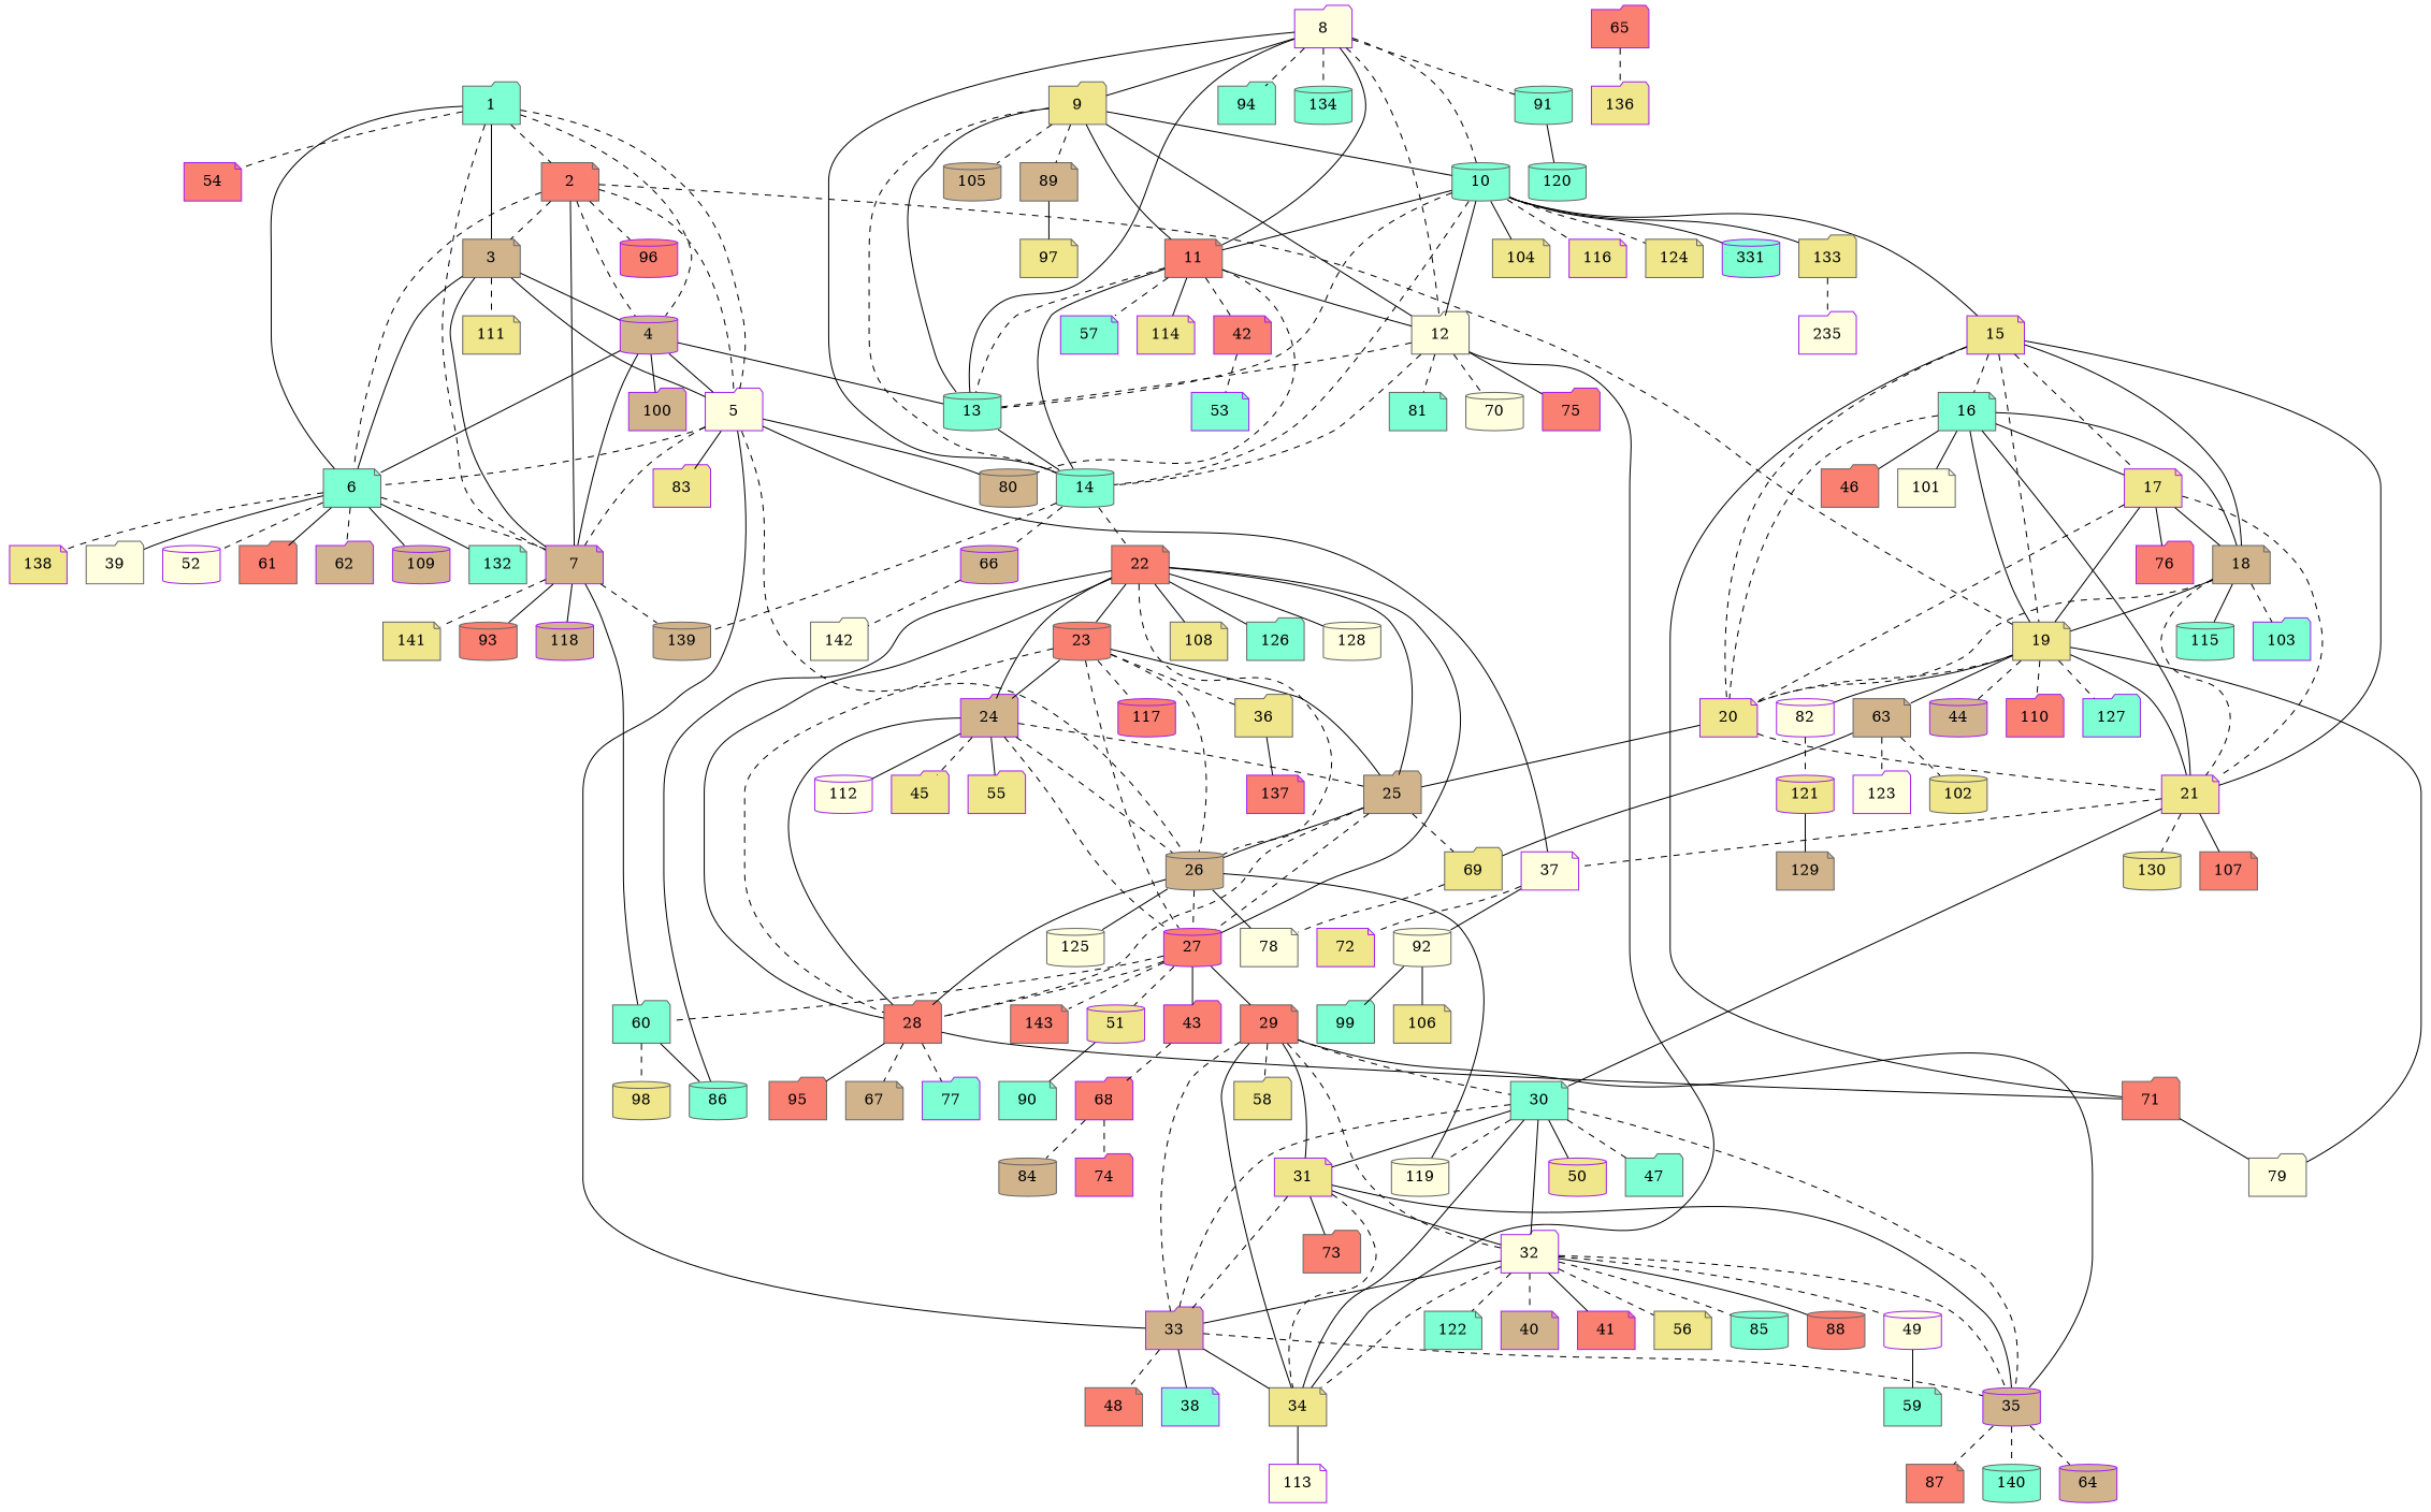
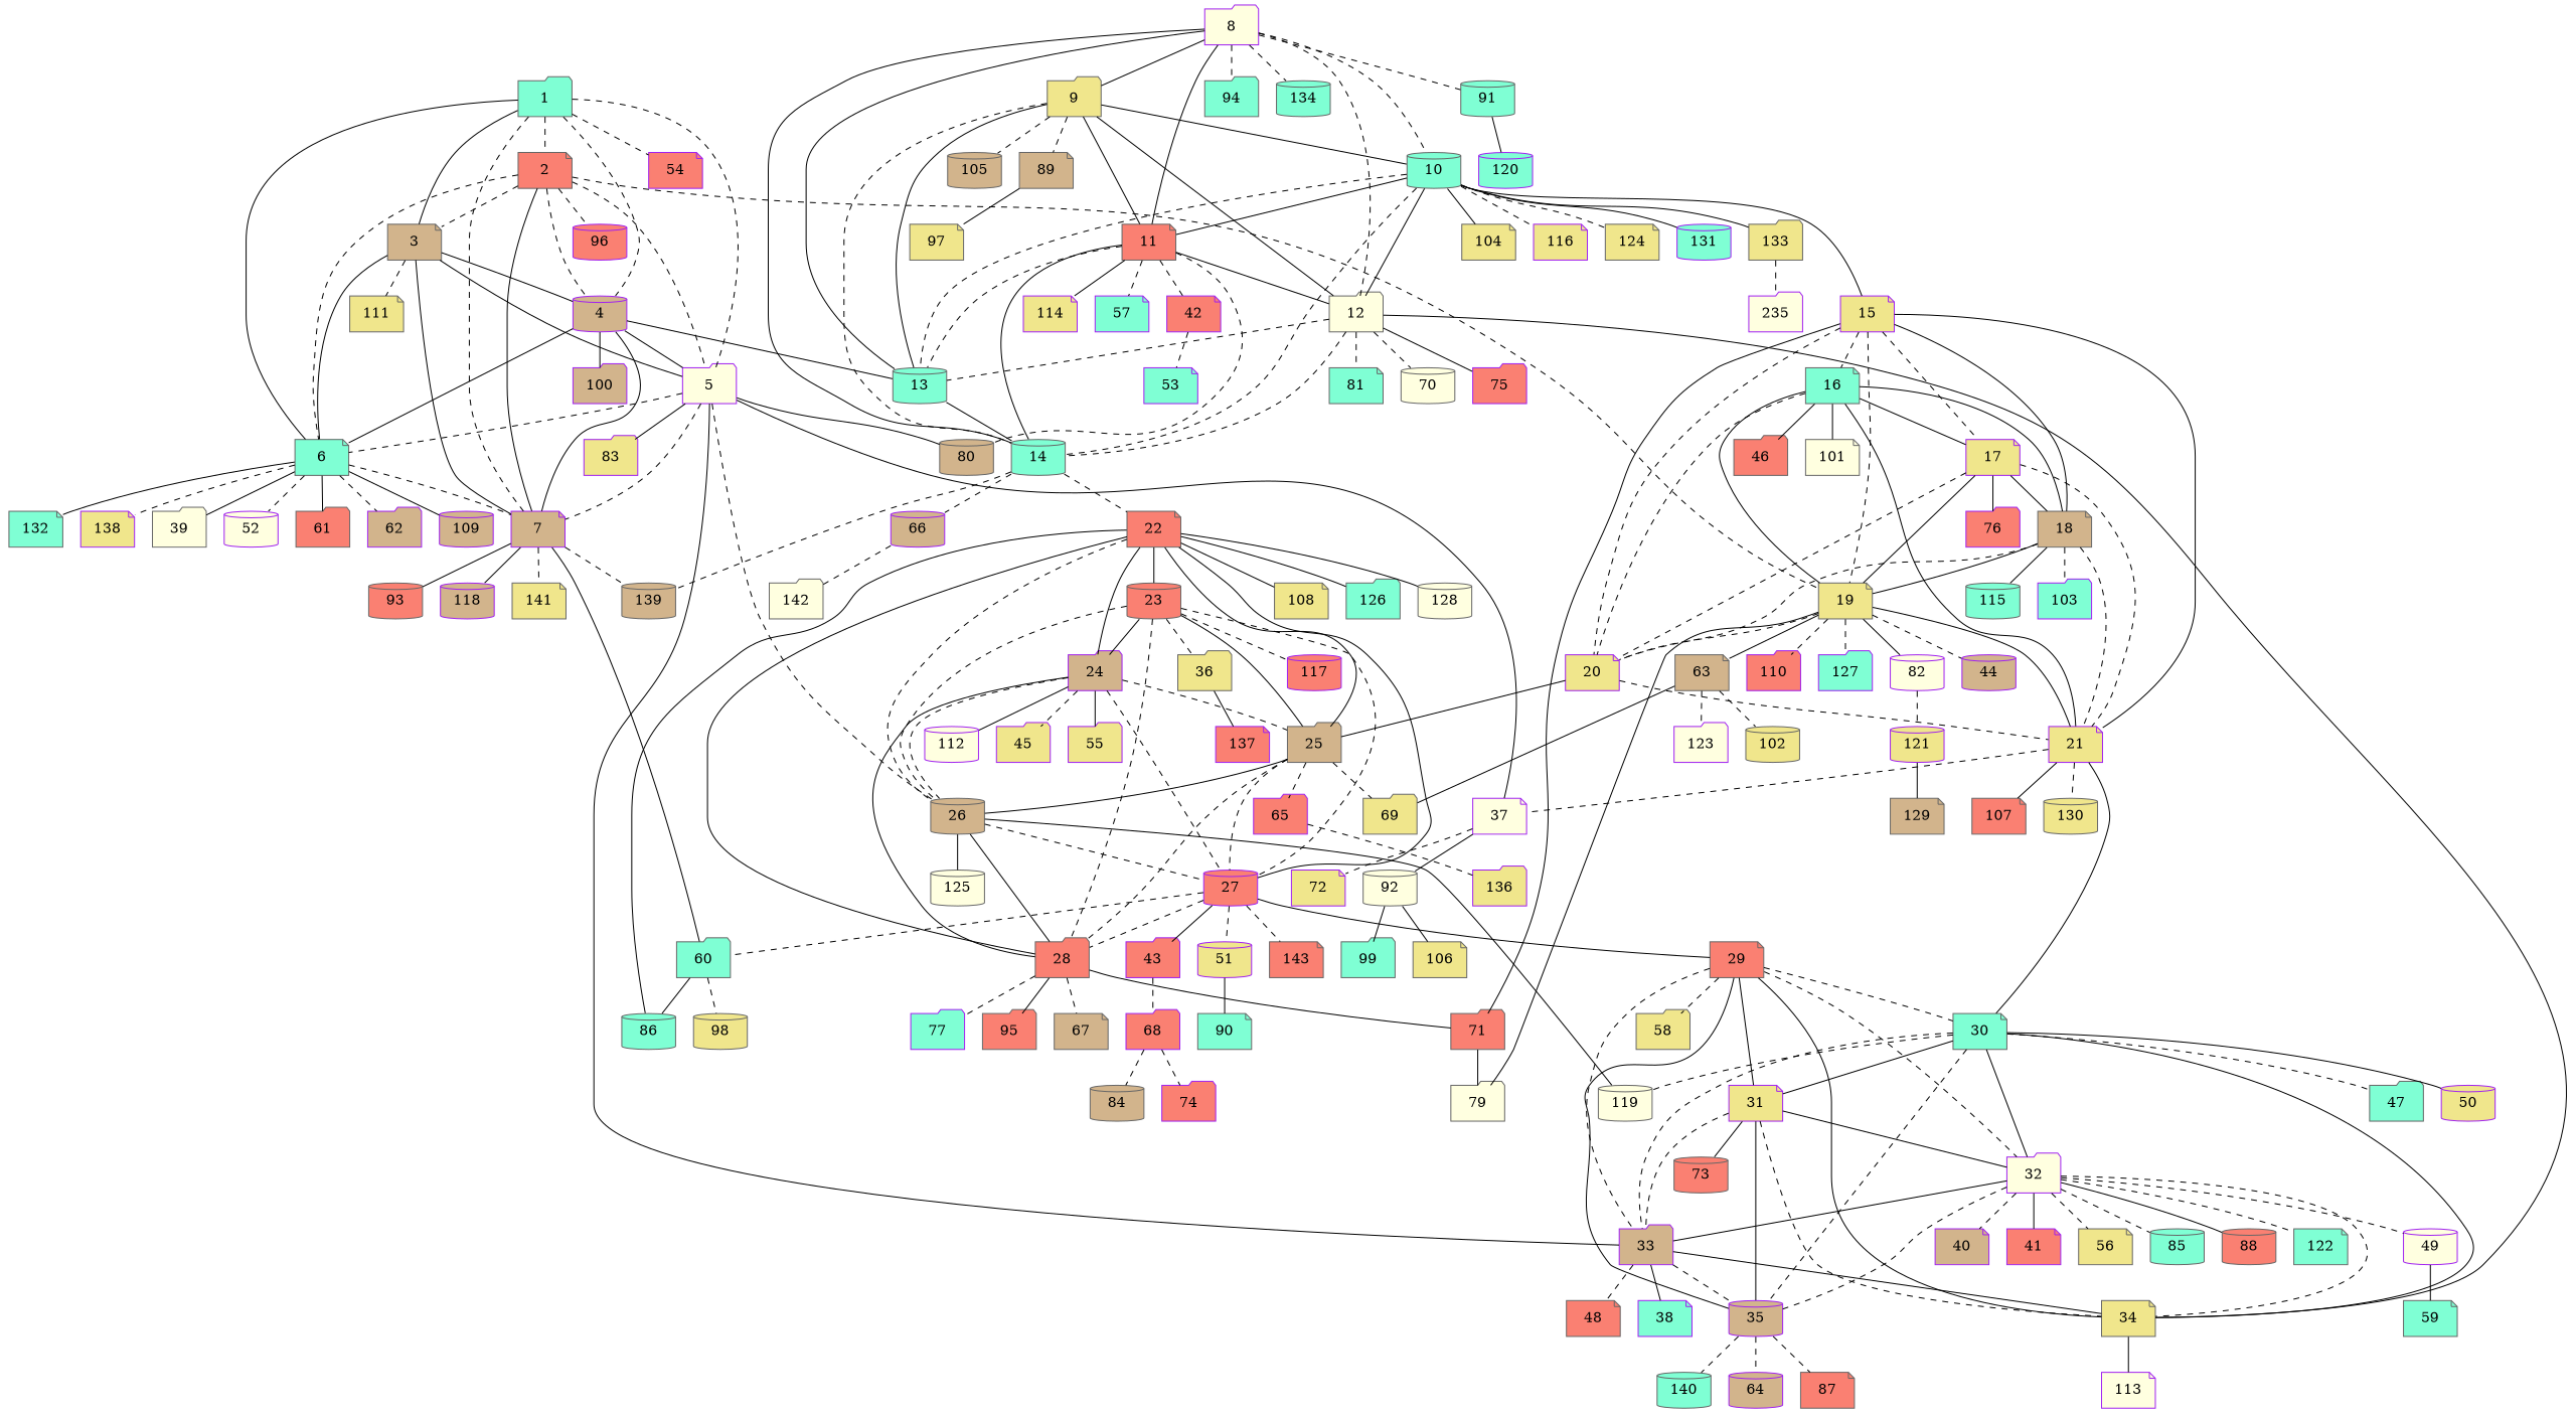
  graph {
    node [color=gray40 fillcolor=khaki shape=note style=filled]
    edge [style=dashed]
    1 [fillcolor=aquamarine shape=folder]
    2 [fillcolor=salmon]
    3 [fillcolor=tan]
    4 [color=purple fillcolor=tan shape=cylinder]
    5 [color=purple fillcolor=lightyellow shape=folder]
    6 [fillcolor=aquamarine]
    7 [color=purple fillcolor=tan]
    54 [color=purple fillcolor=salmon]
    19
    96 [color=purple fillcolor=salmon shape=cylinder]
    111
    13 [fillcolor=aquamarine shape=cylinder]
    100 [color=purple fillcolor=tan shape=folder]
    26 [fillcolor=tan shape=cylinder]
    33 [color=purple fillcolor=tan shape=folder]
    37 [color=purple fillcolor=lightyellow]
    80 [fillcolor=tan shape=cylinder]
    83 [color=purple shape=folder]
    39 [fillcolor=lightyellow shape=folder]
    52 [color=purple fillcolor=lightyellow shape=cylinder]
    61 [fillcolor=salmon shape=folder]
    62 [color=purple fillcolor=tan shape=folder]
    109 [color=purple fillcolor=tan shape=cylinder]
    132 [fillcolor=aquamarine]
    138 [color=purple]
    60 [fillcolor=aquamarine shape=folder]
    93 [fillcolor=salmon shape=cylinder]
    118 [color=purple fillcolor=tan shape=cylinder]
    139 [fillcolor=tan shape=cylinder]
    141
    20 [color=purple]
    21 [color=purple]
    44 [color=purple fillcolor=tan shape=cylinder]
    63 [fillcolor=tan]
    79 [fillcolor=lightyellow shape=folder]
    82 [color=purple fillcolor=lightyellow shape=cylinder]
    110 [color=purple fillcolor=salmon shape=folder]
    127 [color=purple fillcolor=aquamarine shape=folder]
    14 [fillcolor=aquamarine shape=cylinder]
    27 [color=purple fillcolor=salmon shape=cylinder]
    28 [fillcolor=salmon shape=folder]
-   78 [fillcolor=lightyellow]
    119 [fillcolor=lightyellow shape=cylinder]
    125 [fillcolor=lightyellow shape=cylinder]
    34
    35 [color=purple fillcolor=tan shape=cylinder]
    38 [color=purple fillcolor=aquamarine]
    48 [fillcolor=salmon]
    72 [color=purple]
    92 [fillcolor=lightyellow shape=cylinder]
    86 [fillcolor=aquamarine shape=cylinder]
    98 [shape=cylinder]
    8 [color=purple fillcolor=lightyellow shape=folder]
    9 [shape=folder]
    10 [fillcolor=aquamarine shape=cylinder]
    11 [fillcolor=salmon]
    12 [fillcolor=lightyellow shape=folder]
    91 [fillcolor=aquamarine shape=cylinder]
    94 [fillcolor=aquamarine shape=folder]
    134 [fillcolor=aquamarine shape=cylinder]
    89 [fillcolor=tan]
    105 [fillcolor=tan shape=cylinder]
    15 [color=purple]
    104
    116 [color=purple]
    124
-   131 [color=purple fillcolor=aquamarine shape=cylinder label=331]
+   131 [color=purple fillcolor=aquamarine shape=cylinder]
    133 [shape=folder]
    42 [color=purple fillcolor=salmon]
    57 [color=purple fillcolor=aquamarine]
    114 [color=purple]
    70 [fillcolor=lightyellow shape=cylinder]
    75 [color=purple fillcolor=salmon shape=folder]
    81 [fillcolor=aquamarine]
    22 [fillcolor=salmon]
    66 [color=purple fillcolor=tan shape=cylinder]
-   120 [fillcolor=aquamarine shape=cylinder]
+   120 [color=purple fillcolor=aquamarine shape=cylinder]
    97
    16 [fillcolor=aquamarine]
    17 [color=purple]
    18 [fillcolor=tan]
    71 [fillcolor=salmon shape=folder]
    n83 [color=purple fillcolor=lightyellow label=235 shape=folder]
    53 [color=purple fillcolor=aquamarine]
    113 [color=purple fillcolor=lightyellow]
    25 [fillcolor=tan shape=folder]
    23 [fillcolor=salmon shape=cylinder]
    24 [color=purple fillcolor=tan shape=folder]
    108
    126 [fillcolor=aquamarine shape=folder]
    128 [fillcolor=lightyellow shape=cylinder]
    142 [fillcolor=lightyellow shape=folder]
    46 [fillcolor=salmon shape=folder]
    101 [fillcolor=lightyellow]
    76 [color=purple fillcolor=salmon shape=folder]
    103 [color=purple fillcolor=aquamarine shape=folder]
    115 [fillcolor=aquamarine shape=cylinder]
    30 [fillcolor=aquamarine]
    107 [fillcolor=salmon]
    130 [shape=cylinder]
    69 [shape=folder]
    102 [shape=cylinder]
    123 [color=purple fillcolor=lightyellow shape=folder]
    121 [color=purple shape=cylinder]
    65 [color=purple fillcolor=salmon shape=folder]
    31 [color=purple]
    32 [color=purple fillcolor=lightyellow shape=folder]
    47 [fillcolor=aquamarine shape=folder]
    50 [color=purple shape=cylinder]
    36 [shape=folder]
    117 [color=purple fillcolor=salmon shape=cylinder]
    45 [color=purple shape=folder]
    55 [color=purple shape=folder]
    112 [color=purple fillcolor=lightyellow shape=cylinder]
    29 [fillcolor=salmon]
    43 [color=purple fillcolor=salmon shape=folder]
    51 [color=purple shape=cylinder]
    143 [fillcolor=salmon]
    67 [fillcolor=tan]
    77 [color=purple fillcolor=aquamarine shape=folder]
    95 [fillcolor=salmon shape=folder]
    137 [color=purple fillcolor=salmon]
    136 [color=purple shape=folder]
    58 [shape=folder]
    68 [color=purple fillcolor=salmon shape=folder]
    90 [fillcolor=aquamarine]
-   73 [fillcolor=salmon shape=folder]
+   73 [fillcolor=salmon shape=cylinder]
    40 [color=purple fillcolor=tan]
    41 [color=purple fillcolor=salmon]
    49 [color=purple fillcolor=lightyellow shape=cylinder]
    56
    85 [fillcolor=aquamarine shape=cylinder]
    88 [fillcolor=salmon shape=cylinder]
    122 [fillcolor=aquamarine]
    64 [color=purple fillcolor=tan shape=cylinder]
    87 [fillcolor=salmon]
    140 [fillcolor=aquamarine shape=cylinder]
    59 [fillcolor=aquamarine]
    99 [fillcolor=aquamarine shape=folder]
    106
    74 [color=purple fillcolor=salmon shape=folder]
    84 [fillcolor=tan shape=cylinder]
    129 [fillcolor=tan]
    1 -- 2
    1 -- 3 [style=solid]
    1 -- 4
    1 -- 5
    1 -- 6 [style=solid]
    1 -- 7
    1 -- 54
    2 -- 3
    2 -- 4
    2 -- 5
    2 -- 6
    2 -- 7 [style=solid]
    2 -- 19
    2 -- 96
    3 -- 4 [style=solid]
    3 -- 5 [style=solid]
    3 -- 6 [style=solid]
    3 -- 7 [style=solid]
    3 -- 111
    4 -- 5 [style=solid]
    4 -- 6 [style=solid]
    4 -- 7 [style=solid]
    4 -- 13 [style=solid]
    4 -- 100 [style=solid]
    5 -- 6
    5 -- 7
    5 -- 26
    5 -- 33 [style=solid]
    5 -- 37 [style=solid]
    5 -- 80 [style=solid]
    5 -- 83 [style=solid]
    6 -- 7
    6 -- 39 [style=solid]
    6 -- 52
    6 -- 61 [style=solid]
    6 -- 62
    6 -- 109 [style=solid]
    6 -- 132 [style=solid]
    6 -- 138
    7 -- 60 [style=solid]
    7 -- 93 [style=solid]
    7 -- 118 [style=solid]
    7 -- 139
    7 -- 141
    19 -- 20
    19 -- 21 [style=solid]
    19 -- 44
    19 -- 63 [style=solid]
    19 -- 79 [style=solid]
    19 -- 82 [style=solid]
    19 -- 110
    19 -- 127
    13 -- 14 [style=solid]
    26 -- 27
    26 -- 28 [style=solid]
-   26 -- 78 [style=solid]
    26 -- 119 [style=solid]
    26 -- 125 [style=solid]
    33 -- 34 [style=solid]
    33 -- 35
    33 -- 38 [style=solid]
    33 -- 48
    37 -- 72
    37 -- 92 [style=solid]
    60 -- 86 [style=solid]
    60 -- 98
    20 -- 21
    20 -- 25 [style=solid]
    21 -- 37
    21 -- 30 [style=solid]
    21 -- 107 [style=solid]
    21 -- 130
    63 -- 69 [style=solid]
    63 -- 102
    63 -- 123
    82 -- 121
    14 -- 139
    14 -- 22
    14 -- 66
    27 -- 60
    27 -- 28
    27 -- 29 [style=solid]
    27 -- 43 [style=solid]
    27 -- 51
    27 -- 143
    28 -- 71 [style=solid]
    28 -- 67
    28 -- 77
    28 -- 95 [style=solid]
    34 -- 113 [style=solid]
    35 -- 64
    35 -- 87
    35 -- 140
    92 -- 99 [style=solid]
    92 -- 106 [style=solid]
    8 -- 13 [style=solid]
    8 -- 14 [style=solid]
    8 -- 9 [style=solid]
    8 -- 10
    8 -- 11 [style=solid]
    8 -- 12
    8 -- 91
    8 -- 94
    8 -- 134
    9 -- 13 [style=solid]
    9 -- 14
    9 -- 10 [style=solid]
    9 -- 11 [style=solid]
    9 -- 12 [style=solid]
    9 -- 89
    9 -- 105
    10 -- 13
    10 -- 14
    10 -- 11 [style=solid]
    10 -- 12 [style=solid]
    10 -- 15 [style=solid]
    10 -- 104 [style=solid]
    10 -- 116
    10 -- 124
    10 -- 131 [style=solid]
    10 -- 133 [style=solid]
    11 -- 13
    11 -- 80
    11 -- 14 [style=solid]
    11 -- 12 [style=solid]
    11 -- 42
    11 -- 57
    11 -- 114 [style=solid]
    12 -- 13
    12 -- 14
    12 -- 34 [style=solid]
    12 -- 70
    12 -- 75 [style=solid]
    12 -- 81
    91 -- 120 [style=solid]
    89 -- 97 [style=solid]
    15 -- 19
    15 -- 20
    15 -- 21 [style=solid]
    15 -- 16
    15 -- 17
    15 -- 18 [style=solid]
    15 -- 71 [style=solid]
    133 -- n83
    42 -- 53
    22 -- 26
    22 -- 27 [style=solid]
    22 -- 28 [style=solid]
    22 -- 86 [style=solid]
    22 -- 25 [style=solid]
    22 -- 23 [style=solid]
    22 -- 24 [style=solid]
    22 -- 108 [style=solid]
    22 -- 126 [style=solid]
    22 -- 128 [style=solid]
    66 -- 142
    16 -- 19 [style=solid]
    16 -- 20
    16 -- 21 [style=solid]
    16 -- 17 [style=solid]
    16 -- 18 [style=solid]
    16 -- 46 [style=solid]
    16 -- 101 [style=solid]
    17 -- 19 [style=solid]
    17 -- 20
    17 -- 21
    17 -- 18 [style=solid]
    17 -- 76 [style=solid]
    18 -- 19 [style=solid]
    18 -- 20
    18 -- 21
    18 -- 103
    18 -- 115 [style=solid]
    71 -- 79 [style=solid]
    25 -- 26 [style=solid]
    25 -- 27
    25 -- 28
    25 -- 69
+   25 -- 65
    23 -- 26
    23 -- 27
    23 -- 28
    23 -- 25 [style=solid]
    23 -- 24 [style=solid]
    23 -- 36
    23 -- 117
    24 -- 26
    24 -- 27
    24 -- 28 [style=solid]
    24 -- 25
    24 -- 45
    24 -- 55 [style=solid]
    24 -- 112 [style=solid]
    30 -- 33
    30 -- 119
    30 -- 34 [style=solid]
    30 -- 35
    30 -- 31 [style=solid]
    30 -- 32 [style=solid]
    30 -- 47
    30 -- 50 [style=solid]
-   69 -- 78
    121 -- 129 [style=solid]
    65 -- 136
    31 -- 33
    31 -- 34
    31 -- 35 [style=solid]
    31 -- 32 [style=solid]
    31 -- 73 [style=solid]
    32 -- 33 [style=solid]
    32 -- 34
    32 -- 35
    32 -- 40
    32 -- 41 [style=solid]
    32 -- 49
    32 -- 56
    32 -- 85
    32 -- 88 [style=solid]
    32 -- 122
    36 -- 137 [style=solid]
    29 -- 33
    29 -- 34 [style=solid]
    29 -- 35 [style=solid]
    29 -- 30
    29 -- 31 [style=solid]
    29 -- 32
    29 -- 58
    43 -- 68
    51 -- 90 [style=solid]
    68 -- 74
    68 -- 84
    49 -- 59 [style=solid]
  }
